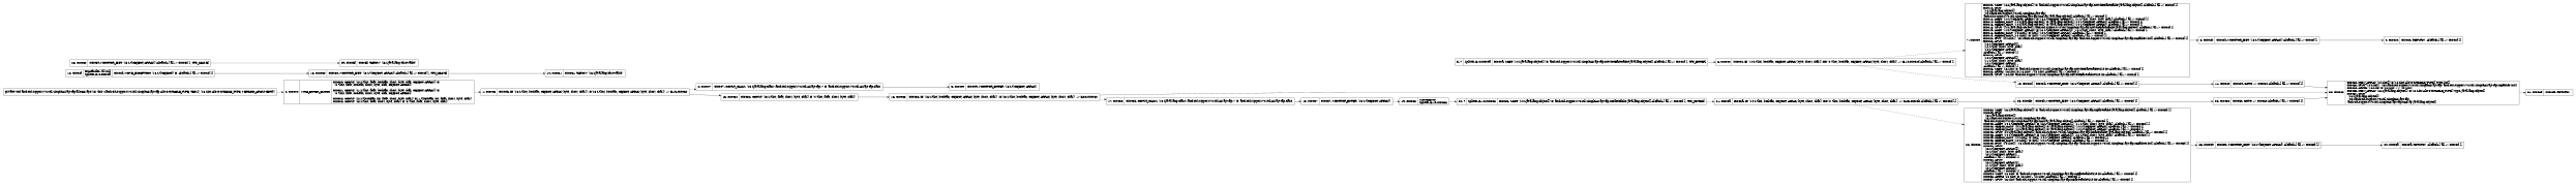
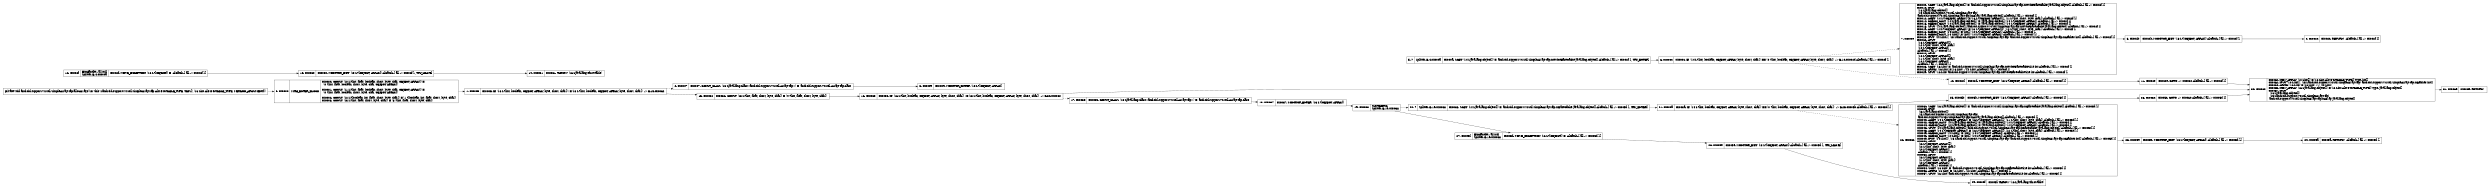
  digraph {
    rankdir=LR
    node [shape=record]
    n1 [label="{0\:\ 0x0000|MTH_ENTER_BLOCK\l|0x0000: CONST  (r0 I:?[int, float, boolean, short, byte, char, OBJECT, ARRAY]) = \l  (0 ?[int, float, boolean, short, byte, char, OBJECT, ARRAY])\l \l0x0001: CONST  (r1 I:?[int, float, boolean, short, byte, char, OBJECT, ARRAY]) = \l  (0 ?[int, float, boolean, short, byte, char, OBJECT, ARRAY])\l \l0x0002: CONST  (r2 I:?[boolean, int, float, short, byte, char]) = (1 ?[boolean, int, float, short, byte, char]) \l0x0003: CONST  (r3 I:?[int, float, short, byte, char]) = (8 ?[int, float, short, byte, char]) \l}"]
    n2 [label="{1\:\ 0x0005|0x0005: IF  (r6 I:?[int, boolean, OBJECT, ARRAY, byte, short, char]) != (r3 I:?[int, boolean, OBJECT, ARRAY, byte, short, char])  \-\> B:15:0x0032 \l}"]
    n3 [label="{2\:\ 0x0007|0x0007: CONST_CLASS  (r3 I:java.lang.Class\<android.support.v4.util.ArrayMap\>) =  android.support.v4.util.ArrayMap.class \l}"]
    n4 [label="{15\:\ 0x0032|0x0032: CONST  (r3 I:?[int, float, short, byte, char]) = (4 ?[int, float, short, byte, char]) \l}"]
    n5 [label="{3\:\ 0x0009|0x0009: MONITOR_ENTER  (r3 I:?[OBJECT, ARRAY]) \l}"]
    n6 [label="{16\:\ 0x0033|0x0033: IF  (r6 I:?[int, boolean, OBJECT, ARRAY, byte, short, char]) != (r3 I:?[int, boolean, OBJECT, ARRAY, byte, short, char])  \-\> B:30:0x0060 \l}"]
    n7 [label="{5\:\ ?|Splitter:B:4:0x000a\l|0x000a: SGET  (r4 I:java.lang.Object[]) =  android.support.v4.util.SimpleArrayMap.mTwiceBaseCache java.lang.Object[] A[Catch:\{ all \-\> 0x002f \}, TRY_ENTER]\l}"]
    n8 [label="{6\:\ 0x000c|0x000c: IF  (r4 I:?[int, boolean, OBJECT, ARRAY, byte, short, char]) == (0 ?[int, boolean, OBJECT, ARRAY, byte, short, char])  \-\> B:10:0x002d A[Catch:\{ all \-\> 0x002f \}]\l}"]
    n9 [label="{12\:\ 0x002f|ExcHandler: all null\lSplitter:B:4:0x000a\l|0x002f: MOVE_EXCEPTION  (r6 I:?[OBJECT]) =  A[Catch:\{ all \-\> 0x002f \}]\l}"]
    n10 [label="{13\:\ 0x0030|0x0030: MONITOR_EXIT  (r3 I:?[OBJECT, ARRAY]) A[Catch:\{ all \-\> 0x002f \}, TRY_LEAVE]\l}"]
    n11 [label="{7\:\ 0x000e|0x000e: SGET  (r6 I:java.lang.Object[]) =  android.support.v4.util.SimpleArrayMap.mTwiceBaseCache java.lang.Object[] A[Catch:\{ all \-\> 0x002f \}]\l0x0010: IPUT  \l  (r6 I:java.lang.Object[])\l  (r5 I:android.support.v4.util.SimpleArrayMap)\l android.support.v4.util.SimpleArrayMap.mArray java.lang.Object[] A[Catch:\{ all \-\> 0x002f \}]\l0x0012: AGET  (r4 I:?[OBJECT, ARRAY]) = (r6 I:?[OBJECT, ARRAY][]), (r1 I:?[int, short, byte, char]) A[Catch:\{ all \-\> 0x002f \}]\l0x0014: CHECK_CAST  (r4 I:java.lang.Object[]) = (java.lang.Object[]) (r4 I:?[OBJECT, ARRAY]) A[Catch:\{ all \-\> 0x002f \}]\l0x0016: CHECK_CAST  (r4 I:java.lang.Object[]) = (java.lang.Object[]) (r4 I:?[OBJECT, ARRAY]) A[Catch:\{ all \-\> 0x002f \}]\l0x0018: SPUT  (r4 I:java.lang.Object[]) android.support.v4.util.SimpleArrayMap.mTwiceBaseCache java.lang.Object[] A[Catch:\{ all \-\> 0x002f \}]\l0x001a: AGET  (r4 I:?[OBJECT, ARRAY]) = (r6 I:?[OBJECT, ARRAY][]), (r2 I:?[int, short, byte, char]) A[Catch:\{ all \-\> 0x002f \}]\l0x001c: CHECK_CAST  (r4 I:int[]) = (int[]) (r4 I:?[OBJECT, ARRAY]) A[Catch:\{ all \-\> 0x002f \}]\l0x001e: CHECK_CAST  (r4 I:int[]) = (int[]) (r4 I:?[OBJECT, ARRAY]) A[Catch:\{ all \-\> 0x002f \}]\l0x0020: IPUT  (r4 I:int[]), (r5 I:android.support.v4.util.SimpleArrayMap) android.support.v4.util.SimpleArrayMap.mHashes int[] A[Catch:\{ all \-\> 0x002f \}]\l0x0022: APUT  \l  (r6 I:?[OBJECT, ARRAY][])\l  (r2 I:?[int, short, byte, char])\l  (r0 I:?[OBJECT, ARRAY])\l A[Catch:\{ all \-\> 0x002f \}]\l0x0024: APUT  \l  (r6 I:?[OBJECT, ARRAY][])\l  (r1 I:?[int, short, byte, char])\l  (r0 I:?[OBJECT, ARRAY])\l A[Catch:\{ all \-\> 0x002f \}]\l0x0026: SGET  (r6 I:int) =  android.support.v4.util.SimpleArrayMap.mTwiceBaseCacheSize int A[Catch:\{ all \-\> 0x002f \}]\l0x0028: ARITH  (r6 I:int) = (r6 I:int) \- (r2 I:int) A[Catch:\{ all \-\> 0x002f \}]\l0x0029: SPUT  (r6 I:int) android.support.v4.util.SimpleArrayMap.mTwiceBaseCacheSize int A[Catch:\{ all \-\> 0x002f \}]\l}"]
    n12 [label="{10\:\ 0x002d|0x002d: MONITOR_EXIT  (r3 I:?[OBJECT, ARRAY]) A[Catch:\{ all \-\> 0x002f \}]\l}"]
    n13 [label="{8\:\ 0x002b|0x002b: MONITOR_EXIT  (r3 I:?[OBJECT, ARRAY]) A[Catch:\{ all \-\> 0x002f \}]\l}"]
    n14 [label="{11\:\ 0x002e|0x002e: GOTO  \-\> 0x0060 A[Catch:\{ all \-\> 0x002f \}]\l}"]
    n15 [label="{9\:\ 0x002c|0x002c: RETURN   A[Catch:\{ all \-\> 0x002f \}]\l}"]
    n16 [label="{30\:\ 0x0060|0x0060: NEW_ARRAY  (r0 I:int[]) = (r6 I:int A[IMMUTABLE_TYPE]) type: int[] \l0x0062: IPUT  (r0 I:int[]), (r5 I:android.support.v4.util.SimpleArrayMap) android.support.v4.util.SimpleArrayMap.mHashes int[] \l0x0064: ARITH  (r6 I:int) = (r6 I:int) \<\< (r2 I:int) \l0x0065: NEW_ARRAY  (r6 I:java.lang.Object[]) = (r6 I:int A[IMMUTABLE_TYPE]) type: java.lang.Object[] \l0x0067: IPUT  \l  (r6 I:java.lang.Object[])\l  (r5 I:android.support.v4.util.SimpleArrayMap)\l android.support.v4.util.SimpleArrayMap.mArray java.lang.Object[] \l}"]
    n17 [label="{31\:\ 0x0069|0x0069: RETURN   \l}"]
    n18 [label="{14\:\ 0x0031|0x0031: THROW  (r6 I:java.lang.Throwable) \l}"]
    n19 [label="{17\:\ 0x0035|0x0035: CONST_CLASS  (r3 I:java.lang.Class\<android.support.v4.util.ArrayMap\>) =  android.support.v4.util.ArrayMap.class \l}"]
    n20 [label="{18\:\ 0x0037|0x0037: MONITOR_ENTER  (r3 I:?[OBJECT, ARRAY]) \l}"]
    n21 [label="{19\:\ 0x0038|SYNTHETIC\lSplitter:B:19:0x0038\l}"]
    n22 [label="{20\:\ ?|Splitter:B:19:0x0038\l|0x0038: SGET  (r4 I:java.lang.Object[]) =  android.support.v4.util.SimpleArrayMap.mBaseCache java.lang.Object[] A[Catch:\{ all \-\> 0x005d \}, TRY_ENTER]\l}"]
+   n23 [label="{27\:\ 0x005d|ExcHandler: all null\lSplitter:B:19:0x0038\l|0x005d: MOVE_EXCEPTION  (r6 I:?[OBJECT]) =  A[Catch:\{ all \-\> 0x005d \}]\l}"]
    n24 [label="{21\:\ 0x003a|0x003a: IF  (r4 I:?[int, boolean, OBJECT, ARRAY, byte, short, char]) == (0 ?[int, boolean, OBJECT, ARRAY, byte, short, char])  \-\> B:25:0x005b A[Catch:\{ all \-\> 0x005d \}]\l}"]
    n25 [label="{28\:\ 0x005e|0x005e: MONITOR_EXIT  (r3 I:?[OBJECT, ARRAY]) A[Catch:\{ all \-\> 0x005d \}, TRY_LEAVE]\l}"]
    n26 [label="{22\:\ 0x003c|0x003c: SGET  (r6 I:java.lang.Object[]) =  android.support.v4.util.SimpleArrayMap.mBaseCache java.lang.Object[] A[Catch:\{ all \-\> 0x005d \}]\l0x003e: IPUT  \l  (r6 I:java.lang.Object[])\l  (r5 I:android.support.v4.util.SimpleArrayMap)\l android.support.v4.util.SimpleArrayMap.mArray java.lang.Object[] A[Catch:\{ all \-\> 0x005d \}]\l0x0040: AGET  (r4 I:?[OBJECT, ARRAY]) = (r6 I:?[OBJECT, ARRAY][]), (r1 I:?[int, short, byte, char]) A[Catch:\{ all \-\> 0x005d \}]\l0x0042: CHECK_CAST  (r4 I:java.lang.Object[]) = (java.lang.Object[]) (r4 I:?[OBJECT, ARRAY]) A[Catch:\{ all \-\> 0x005d \}]\l0x0044: CHECK_CAST  (r4 I:java.lang.Object[]) = (java.lang.Object[]) (r4 I:?[OBJECT, ARRAY]) A[Catch:\{ all \-\> 0x005d \}]\l0x0046: SPUT  (r4 I:java.lang.Object[]) android.support.v4.util.SimpleArrayMap.mBaseCache java.lang.Object[] A[Catch:\{ all \-\> 0x005d \}]\l0x0048: AGET  (r4 I:?[OBJECT, ARRAY]) = (r6 I:?[OBJECT, ARRAY][]), (r2 I:?[int, short, byte, char]) A[Catch:\{ all \-\> 0x005d \}]\l0x004a: CHECK_CAST  (r4 I:int[]) = (int[]) (r4 I:?[OBJECT, ARRAY]) A[Catch:\{ all \-\> 0x005d \}]\l0x004c: CHECK_CAST  (r4 I:int[]) = (int[]) (r4 I:?[OBJECT, ARRAY]) A[Catch:\{ all \-\> 0x005d \}]\l0x004e: IPUT  (r4 I:int[]), (r5 I:android.support.v4.util.SimpleArrayMap) android.support.v4.util.SimpleArrayMap.mHashes int[] A[Catch:\{ all \-\> 0x005d \}]\l0x0050: APUT  \l  (r6 I:?[OBJECT, ARRAY][])\l  (r2 I:?[int, short, byte, char])\l  (r0 I:?[OBJECT, ARRAY])\l A[Catch:\{ all \-\> 0x005d \}]\l0x0052: APUT  \l  (r6 I:?[OBJECT, ARRAY][])\l  (r1 I:?[int, short, byte, char])\l  (r0 I:?[OBJECT, ARRAY])\l A[Catch:\{ all \-\> 0x005d \}]\l0x0054: SGET  (r6 I:int) =  android.support.v4.util.SimpleArrayMap.mBaseCacheSize int A[Catch:\{ all \-\> 0x005d \}]\l0x0056: ARITH  (r6 I:int) = (r6 I:int) \- (r2 I:int) A[Catch:\{ all \-\> 0x005d \}]\l0x0057: SPUT  (r6 I:int) android.support.v4.util.SimpleArrayMap.mBaseCacheSize int A[Catch:\{ all \-\> 0x005d \}]\l}"]
    n27 [label="{25\:\ 0x005b|0x005b: MONITOR_EXIT  (r3 I:?[OBJECT, ARRAY]) A[Catch:\{ all \-\> 0x005d \}]\l}"]
    n28 [label="{23\:\ 0x0059|0x0059: MONITOR_EXIT  (r3 I:?[OBJECT, ARRAY]) A[Catch:\{ all \-\> 0x005d \}]\l}"]
    n29 [label="{26\:\ 0x005c|0x005c: GOTO  \-\> 0x0060 A[Catch:\{ all \-\> 0x005d \}]\l}"]
    n30 [label="{24\:\ 0x005a|0x005a: RETURN   A[Catch:\{ all \-\> 0x005d \}]\l}"]
    n31 [label="{29\:\ 0x005f|0x005f: THROW  (r6 I:java.lang.Throwable) \l}"]
    n32 [label="{private void android.support.v4.util.SimpleArrayMap.allocArrays((r5 'this' I:android.support.v4.util.SimpleArrayMap A[IMMUTABLE_TYPE, THIS]), (r6 I:int A[IMMUTABLE_TYPE, METHOD_ARGUMENT])) }"]
    n1 -> n2
    n2 -> n3 [style=dashed]
    n2 -> n4
    n3 -> n5
    n4 -> n6
    n6 -> n16
    n6 -> n19 [style=dashed]
    n7 -> n8
    n8 -> n11 [style=dashed]
    n8 -> n12 [style=dashed]
    n9 -> n10
    n10 -> n18
    n11 -> n13
    n12 -> n14
    n13 -> n15
    n14 -> n16
    n16 -> n17
    n19 -> n20
    n20 -> n21
    n21 -> n22
+   n21 -> n23
    n22 -> n24
+   n23 -> n25
    n24 -> n26 [style=dashed]
    n24 -> n27
    n25 -> n31
    n26 -> n28
    n27 -> n29
    n28 -> n30
    n29 -> n16
    n32 -> n1
  }
